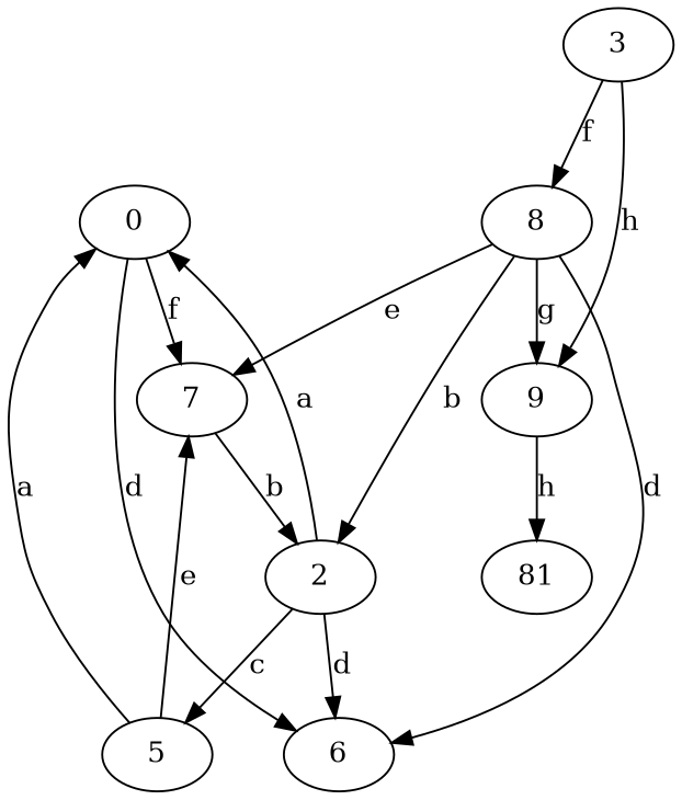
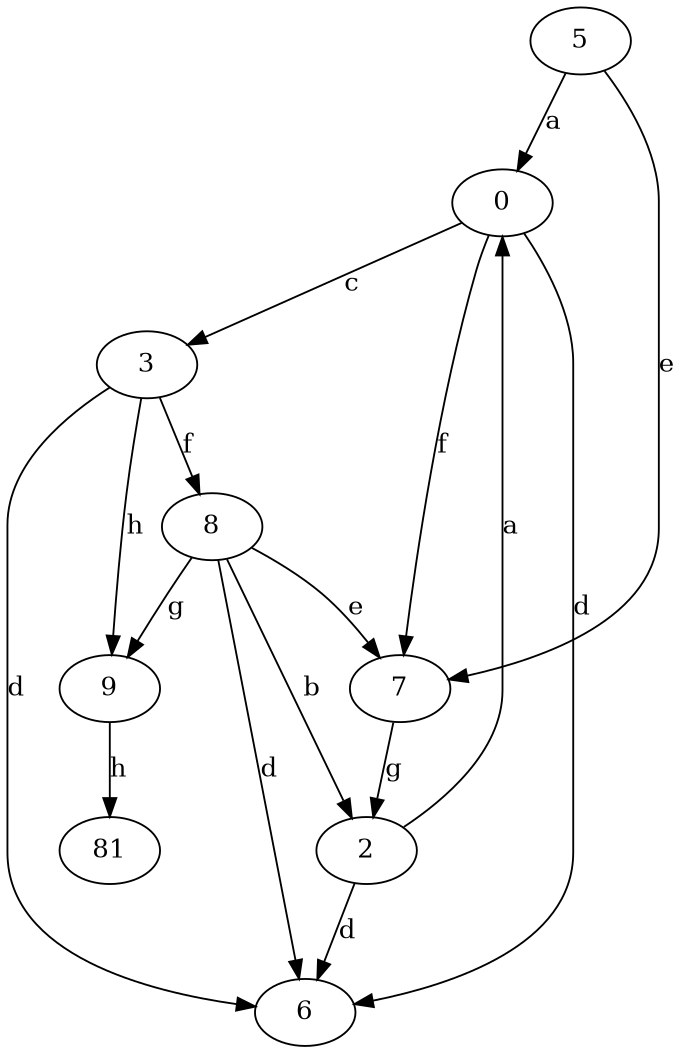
  strict digraph {
    0
    3
    6
    7
    9
    8
    2
    n8 [label=81]
    n9 [label=5]
+   0 -> 3 [label=c]
    0 -> 6 [label=d]
    0 -> 7 [label=f]
+   3 -> 6 [label=d]
    3 -> 9 [label=h]
    3 -> 8 [label=f]
-   7 -> 2 [label=b]
+   7 -> 2 [label=g]
    9 -> n8 [label=h]
    8 -> 6 [label=d]
    8 -> 7 [label=e]
    8 -> 9 [label=g]
    8 -> 2 [label=b]
    2 -> 0 [label=a]
    2 -> 6 [label=d]
-   2 -> n9 [label=c]
    n9 -> 0 [label=a]
    n9 -> 7 [label=e]
  }
